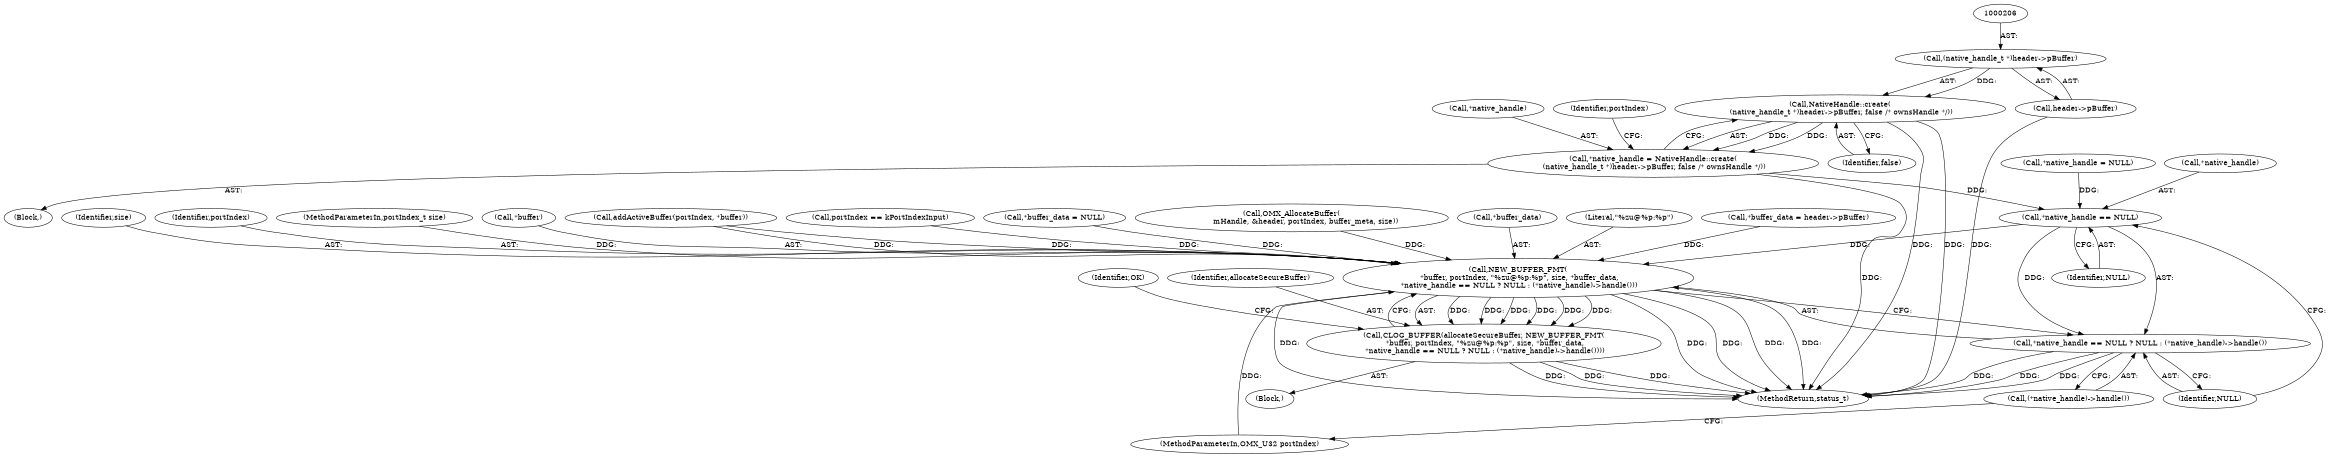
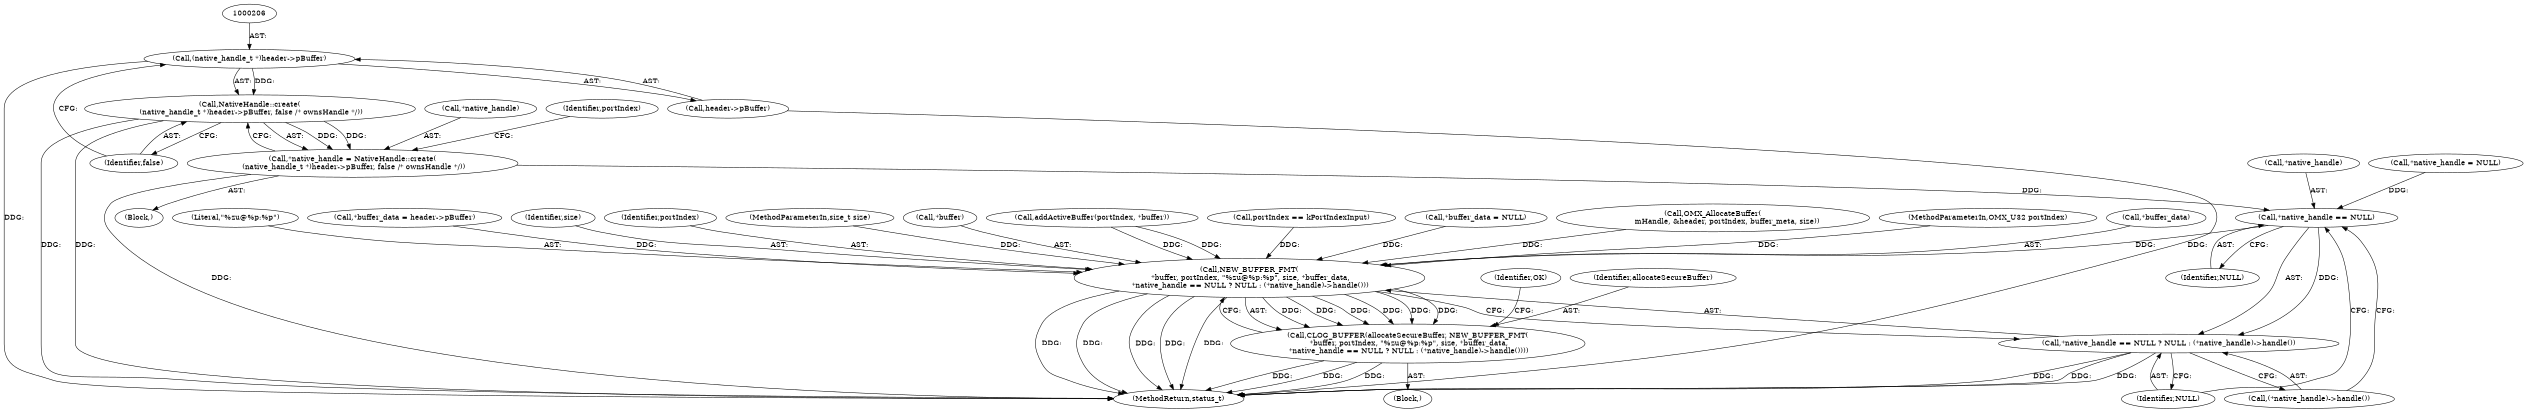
  digraph {
    n1 [label="(Call,(native_handle_t *)header->pBuffer)"]
    n2 [label="(Call,NativeHandle::create(\n (native_handle_t *)header->pBuffer, false /* ownsHandle */))"]
    n3 [label="(MethodReturn,status_t)"]
    n4 [label="(Call,header->pBuffer)"]
    n5 [label="(Call,*native_handle = NativeHandle::create(\n (native_handle_t *)header->pBuffer, false /* ownsHandle */))"]
    n6 [label="(Identifier,false)"]
    n7 [label="(Call,*native_handle == NULL)"]
    n8 [label="(Block,)"]
    n9 [label="(Call,NEW_BUFFER_FMT(\n *buffer, portIndex, \"%zu@%p:%p\", size, *buffer_data,\n *native_handle == NULL ? NULL : (*native_handle)->handle()))"]
    n10 [label="(Call,*native_handle == NULL ? NULL : (*native_handle)->handle())"]
    n11 [label="(Identifier,NULL)"]
    n12 [label="(Call,CLOG_BUFFER(allocateSecureBuffer, NEW_BUFFER_FMT(\n *buffer, portIndex, \"%zu@%p:%p\", size, *buffer_data,\n *native_handle == NULL ? NULL : (*native_handle)->handle())))"]
    n13 [label="(Identifier,NULL)"]
    n14 [label="(Call,(*native_handle)->handle())"]
    n15 [label="(Block,)"]
    n16 [label="(Identifier,size)"]
    n17 [label="(Identifier,portIndex)"]
-   n18 [label="(MethodParameterIn,portIndex_t size)"]
+   n18 [label="(MethodParameterIn,size_t size)"]
    n19 [label="(Call,*buffer)"]
    n20 [label="(Call,*native_handle)"]
    n21 [label="(Call,addActiveBuffer(portIndex, *buffer))"]
    n22 [label="(Call,*native_handle = NULL)"]
    n23 [label="(Call,portIndex == kPortIndexInput)"]
    n24 [label="(Identifier,OK)"]
    n25 [label="(Identifier,allocateSecureBuffer)"]
    n26 [label="(Call,*native_handle)"]
    n27 [label="(Call,*buffer_data = NULL)"]
    n28 [label="(Call,OMX_AllocateBuffer(\n            mHandle, &header, portIndex, buffer_meta, size))"]
    n29 [label="(MethodParameterIn,OMX_U32 portIndex)"]
    n30 [label="(Call,*buffer_data)"]
    n31 [label="(Identifier,portIndex)"]
    n32 [label="(Literal,\"%zu@%p:%p\")"]
    n33 [label="(Call,*buffer_data = header->pBuffer)"]
    1000206
    n1 -> n2 [label="AST: "]
    n1 -> n2 [label="DDG: "]
+   n1 -> n3 [label="DDG: "]
    n1 -> n4 [label="AST: "]
    n2 -> n3 [label="DDG: "]
    n2 -> n3 [label="DDG: "]
    n2 -> n5 [label="AST: "]
    n2 -> n5 [label="DDG: "]
    n2 -> n5 [label="DDG: "]
    n2 -> n6 [label="CFG: "]
    n4 -> n1 [label="AST: "]
    n4 -> n3 [label="DDG: "]
    n5 -> n2 [label="CFG: "]
    n5 -> n3 [label="DDG: "]
    n5 -> n7 [label="DDG: "]
    n5 -> n8 [label="AST: "]
+   n6 -> n1 [label="CFG: "]
    n6 -> n2 [label="AST: "]
    n7 -> n9 [label="DDG: "]
    n7 -> n10 [label="AST: "]
    n7 -> n10 [label="DDG: "]
    n7 -> n11 [label="CFG: "]
    n9 -> n3 [label="DDG: "]
    n9 -> n3 [label="DDG: "]
    n9 -> n3 [label="DDG: "]
    n9 -> n3 [label="DDG: "]
    n9 -> n3 [label="DDG: "]
    n9 -> n10 [label="CFG: "]
    n9 -> n12 [label="AST: "]
    n9 -> n12 [label="DDG: "]
    n9 -> n12 [label="DDG: "]
    n9 -> n12 [label="DDG: "]
    n9 -> n12 [label="DDG: "]
    n9 -> n12 [label="DDG: "]
    n9 -> n12 [label="DDG: "]
    n10 -> n3 [label="DDG: "]
    n10 -> n3 [label="DDG: "]
    n10 -> n3 [label="DDG: "]
    n10 -> n9 [label="AST: "]
    n10 -> n13 [label="CFG: "]
    n10 -> n14 [label="CFG: "]
    n11 -> n7 [label="AST: "]
    n12 -> n3 [label="DDG: "]
    n12 -> n3 [label="DDG: "]
    n12 -> n3 [label="DDG: "]
    n12 -> n9 [label="CFG: "]
    n12 -> n15 [label="AST: "]
    n13 -> n7 [label="CFG: "]
    n13 -> n10 [label="AST: "]
-   n14 -> n29 [label="CFG: "]
+   n14 -> n7 [label="CFG: "]
    n14 -> n10 [label="AST: "]
    n16 -> n9 [label="AST: "]
    n17 -> n9 [label="AST: "]
    n18 -> n9 [label="DDG: "]
    n19 -> n9 [label="AST: "]
    n20 -> n7 [label="AST: "]
    n21 -> n9 [label="DDG: "]
    n21 -> n9 [label="DDG: "]
    n22 -> n7 [label="DDG: "]
    n23 -> n9 [label="DDG: "]
    n24 -> n12 [label="CFG: "]
    n25 -> n12 [label="AST: "]
    n26 -> n5 [label="AST: "]
    n27 -> n9 [label="DDG: "]
    n28 -> n9 [label="DDG: "]
    n29 -> n9 [label="DDG: "]
    n30 -> n9 [label="AST: "]
    n31 -> n5 [label="CFG: "]
    n32 -> n9 [label="AST: "]
    n33 -> n9 [label="DDG: "]
    1000206 -> n1 [label="AST: "]
  }
